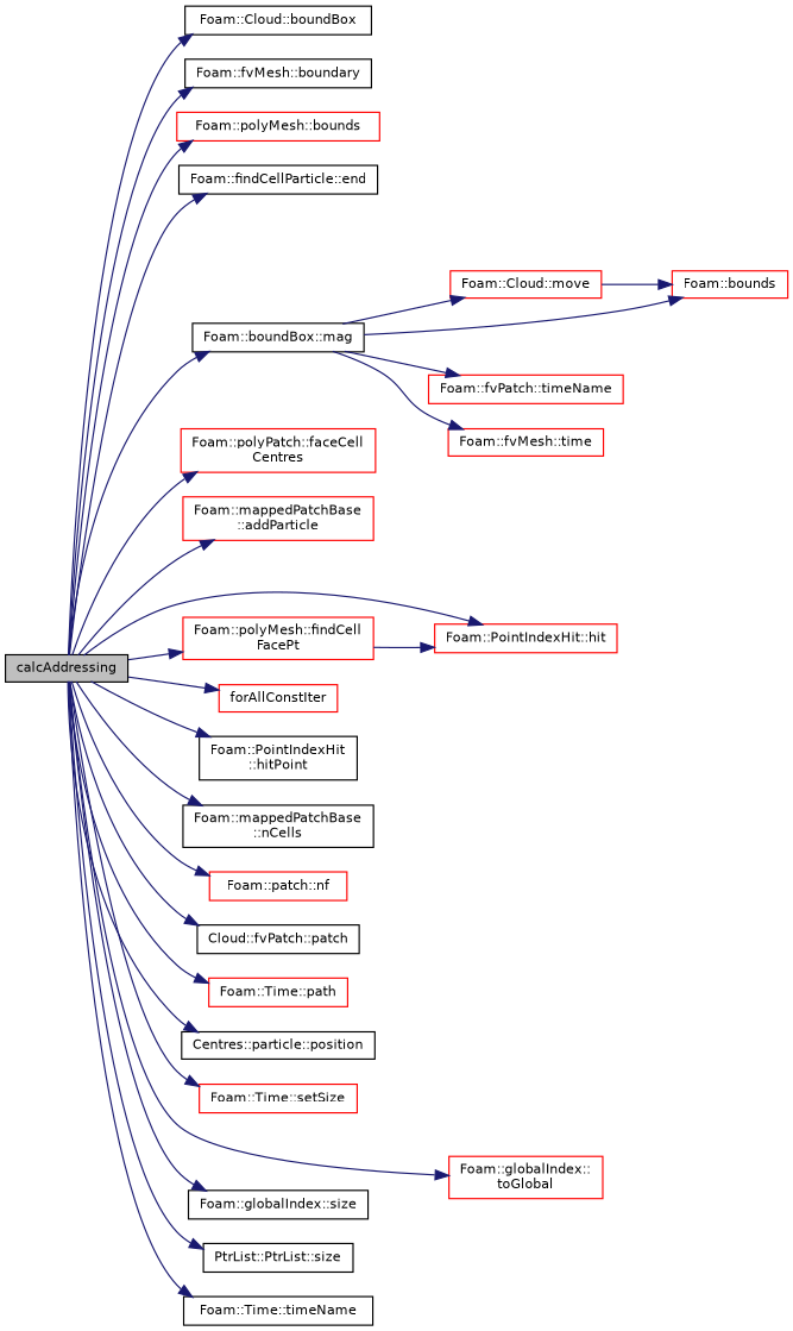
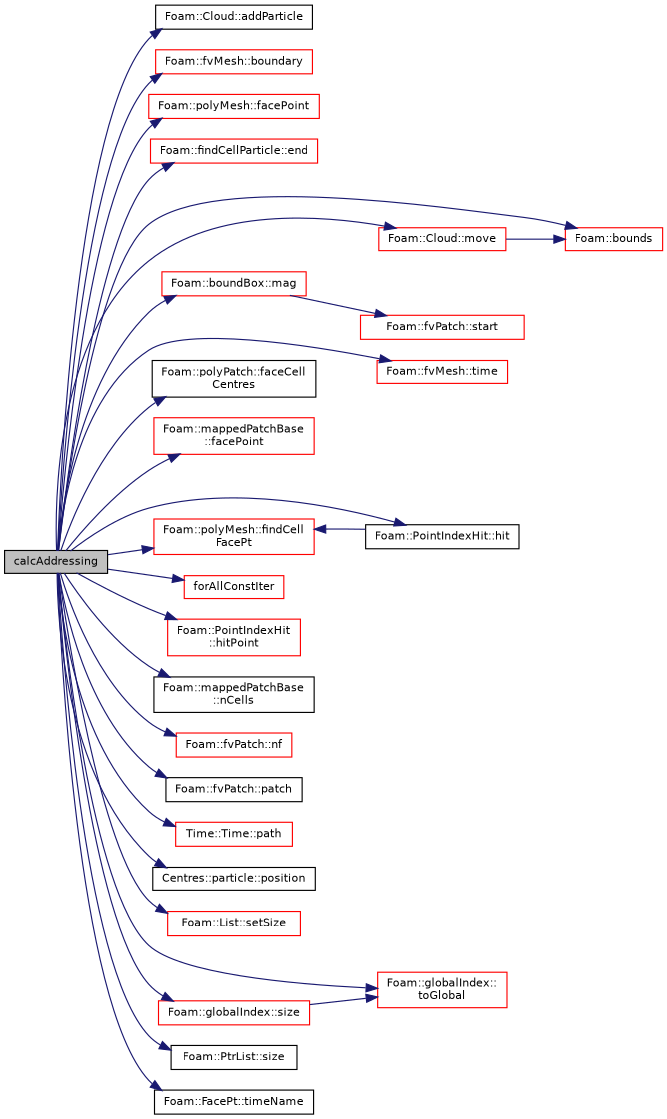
  digraph {
    rankdir=LR
    node [color=red fontname=Helvetica fontsize=10 shape=record]
    edge [color=midnightblue fontname=Helvetica fontsize=10 labelfontname=Helvetica labelfontsize=10 style=solid]
    n1 [color=black fillcolor=grey75 fontcolor=black height=0.2 label=calcAddressing style=filled width=0.4]
-   n2 [color=black height=0.2 label="Foam::Cloud::boundBox" width=0.4]
-   n3 [color=black height=0.2 label="Foam::fvMesh::boundary" width=0.4]
-   n4 [height=0.2 label="Foam::polyMesh::bounds" width=0.4]
-   n5 [color=black height=0.2 label="Foam::findCellParticle::end" width=0.4]
+   n2 [color=black height=0.2 label="Foam::Cloud::addParticle" width=0.4]
+   n3 [height=0.2 label="Foam::fvMesh::boundary" width=0.4]
+   n4 [height=0.2 label="Foam::polyMesh::facePoint" width=0.4]
+   n5 [height=0.2 label="Foam::findCellParticle::end" width=0.4]
    n6 [height=0.2 label="Foam::bounds" width=0.4]
-   n7 [height=0.2 label="Foam::polyPatch::faceCell\lCentres" width=0.4]
-   n8 [height=0.2 label="Foam::mappedPatchBase\l::addParticle" width=0.4]
+   n7 [color=black height=0.2 label="Foam::polyPatch::faceCell\lCentres" width=0.4]
+   n8 [height=0.2 label="Foam::mappedPatchBase\l::facePoint" width=0.4]
    n9 [height=0.2 label="Foam::polyMesh::findCell\lFacePt" width=0.4]
-   n10 [height=0.2 label="Foam::PointIndexHit::hit" width=0.4]
+   n10 [color=black height=0.2 label="Foam::PointIndexHit::hit" width=0.4]
    n11 [height=0.2 label=forAllConstIter width=0.4]
-   n12 [color=black height=0.2 label="Foam::PointIndexHit\l::hitPoint" width=0.4]
-   n13 [color=black height=0.2 label="Foam::boundBox::mag" width=0.4]
+   n12 [height=0.2 label="Foam::PointIndexHit\l::hitPoint" width=0.4]
+   n13 [height=0.2 label="Foam::boundBox::mag" width=0.4]
    n14 [height=0.2 label="Foam::Cloud::move" width=0.4]
    n15 [color=black height=0.2 label="Foam::mappedPatchBase\l::nCells" width=0.4]
-   n16 [height=0.2 label="Foam::patch::nf" width=0.4]
-   n17 [color=black height=0.2 label="Cloud::fvPatch::patch" width=0.4]
-   n18 [height=0.2 label="Foam::Time::path" width=0.4]
+   n16 [height=0.2 label="Foam::fvPatch::nf" width=0.4]
+   n17 [color=black height=0.2 label="Foam::fvPatch::patch" width=0.4]
+   n18 [height=0.2 label="Time::Time::path" width=0.4]
    n19 [color=black height=0.2 label="Centres::particle::position" width=0.4]
-   n20 [height=0.2 label="Foam::Time::setSize" width=0.4]
-   n21 [color=black height=0.2 label="Foam::globalIndex::size" width=0.4]
+   n20 [height=0.2 label="Foam::List::setSize" width=0.4]
+   n21 [height=0.2 label="Foam::globalIndex::size" width=0.4]
    n22 [height=0.2 label="Foam::globalIndex::\ltoGlobal" width=0.4]
-   n23 [color=black height=0.2 label="PtrList::PtrList::size" width=0.4]
+   n23 [color=black height=0.2 label="Foam::PtrList::size" width=0.4]
    n24 [height=0.2 label="Foam::fvMesh::time" width=0.4]
-   n25 [color=black height=0.2 label="Foam::Time::timeName" width=0.4]
-   n26 [height=0.2 label="Foam::fvPatch::timeName" width=0.4]
+   n25 [color=black height=0.2 label="Foam::FacePt::timeName" width=0.4]
+   n26 [height=0.2 label="Foam::fvPatch::start" width=0.4]
    n1 -> n2
    n1 -> n3
    n1 -> n4
    n1 -> n5
-   n13 -> n6
+   n1 -> n6
    n1 -> n7
    n1 -> n8
    n1 -> n9
    n1 -> n10
    n1 -> n11
    n1 -> n12
    n1 -> n13
-   n13 -> n14
+   n1 -> n14
    n1 -> n15
    n1 -> n16
    n1 -> n17
    n1 -> n18
    n1 -> n19
    n1 -> n20
    n1 -> n21
    n1 -> n22
    n1 -> n23
-   n13 -> n24
+   n1 -> n24
    n1 -> n25
-   n9 -> n10
+   n10 -> n9
    n13 -> n26
    n14 -> n6
+   n21 -> n22
  }
